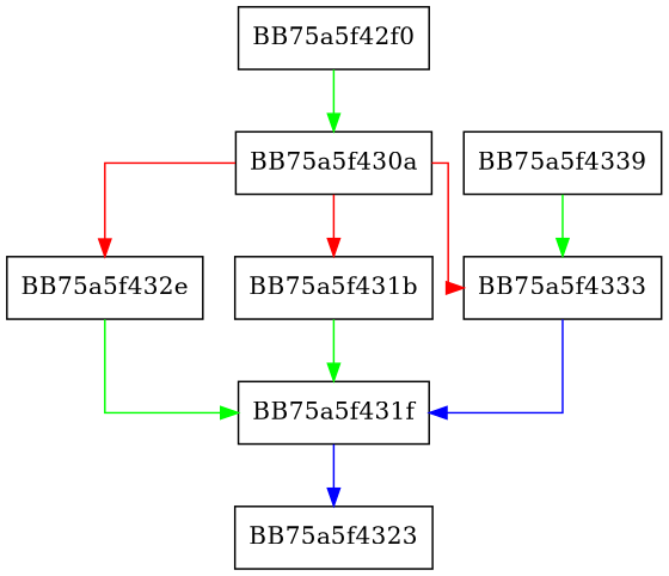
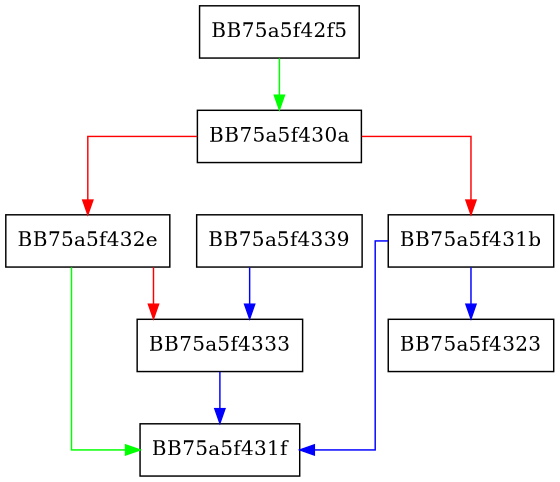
  digraph {
    splines=ortho
    node [shape=box]
    edge [color=blue]
-   BB75a5f42f0
+   BB75a5f42f0 [label=BB75a5f42f5]
    BB75a5f430a
    BB75a5f432e
    BB75a5f431b
    BB75a5f4333
    BB75a5f431f
    BB75a5f4339
    BB75a5f4323
    BB75a5f42f0 -> BB75a5f430a [color=green]
    BB75a5f430a -> BB75a5f432e [color=red]
    BB75a5f430a -> BB75a5f431b [color=red]
-   BB75a5f430a -> BB75a5f4333 [color=red]
+   BB75a5f432e -> BB75a5f4333 [color=red]
    BB75a5f432e -> BB75a5f431f [color=green]
-   BB75a5f431b -> BB75a5f431f [color=green]
+   BB75a5f431b -> BB75a5f431f
    BB75a5f4333 -> BB75a5f431f
-   BB75a5f431f -> BB75a5f4323
-   BB75a5f4339 -> BB75a5f4333 [color=green]
+   BB75a5f431b -> BB75a5f4323
+   BB75a5f4339 -> BB75a5f4333
  }
